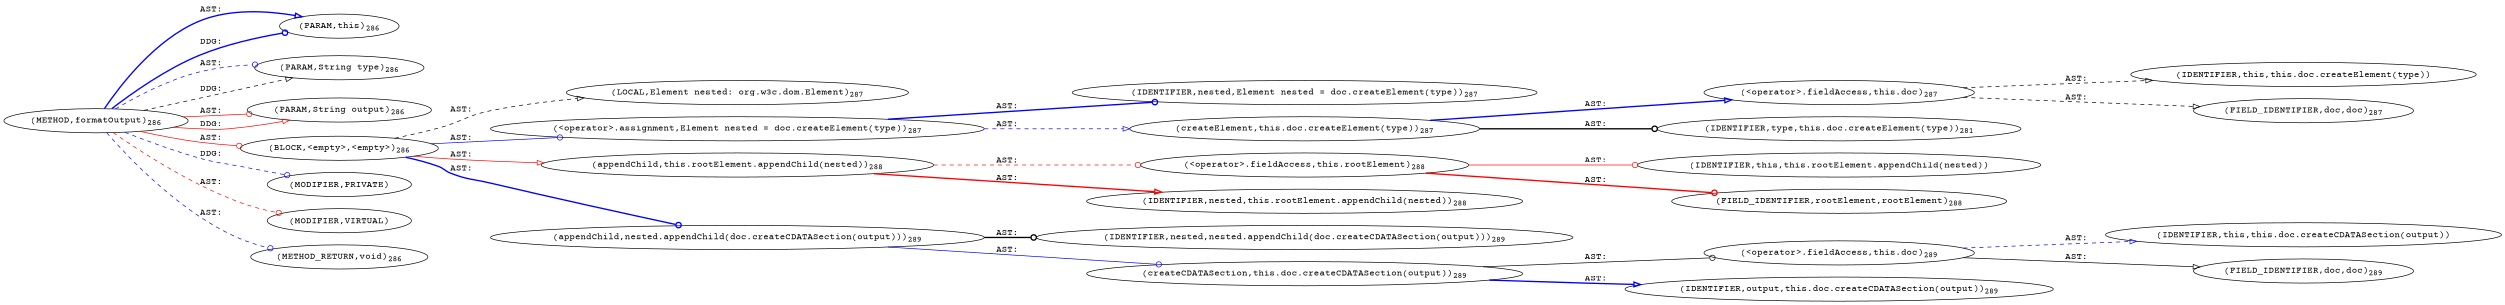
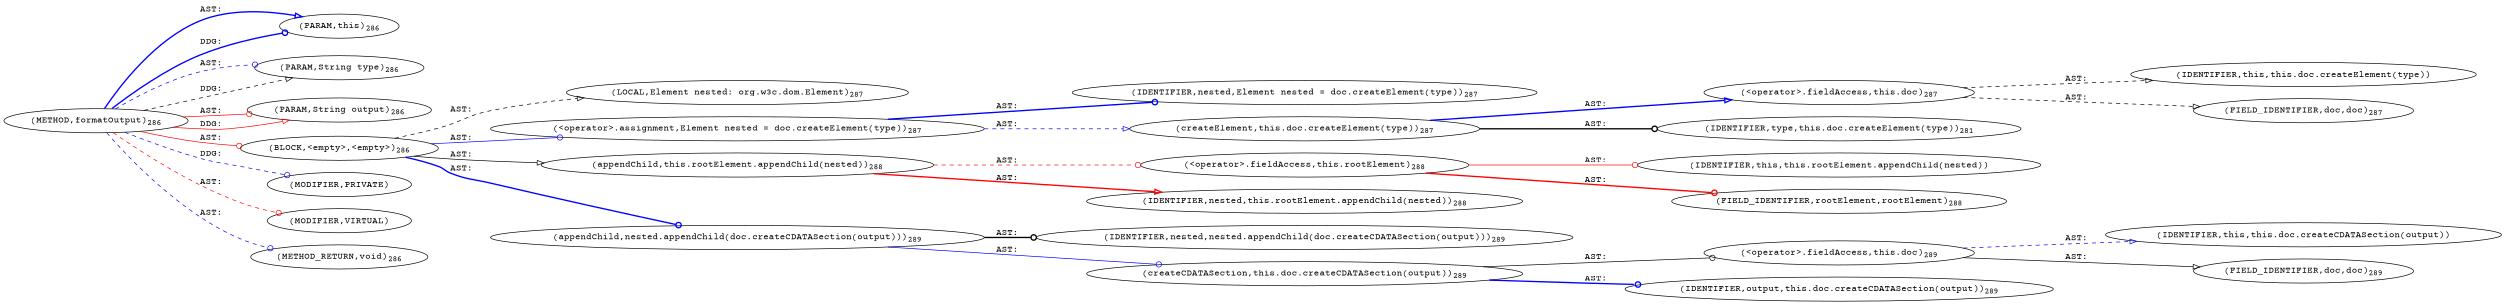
  digraph {
    fontname="Courier Prime"
    rankdir=LR
    node [fontname="Courier Prime"]
    edge [arrowhead=odot color=blue fontname="Courier Prime" style=dashed]
    n1 [label=<(METHOD,formatOutput)<SUB>286</SUB>>]
    n2 [label=<(PARAM,this)<SUB>286</SUB>>]
    n3 [label=<(PARAM,String type)<SUB>286</SUB>>]
    n4 [label=<(PARAM,String output)<SUB>286</SUB>>]
    n5 [label=<(BLOCK,&lt;empty&gt;,&lt;empty&gt;)<SUB>286</SUB>>]
    n6 [label=<(MODIFIER,PRIVATE)>]
    n7 [label=<(MODIFIER,VIRTUAL)>]
    n8 [label=<(METHOD_RETURN,void)<SUB>286</SUB>>]
    n9 [label=<(LOCAL,Element nested: org.w3c.dom.Element)<SUB>287</SUB>>]
    n10 [label=<(&lt;operator&gt;.assignment,Element nested = doc.createElement(type))<SUB>287</SUB>>]
    n11 [label=<(appendChild,this.rootElement.appendChild(nested))<SUB>288</SUB>>]
    n12 [label=<(appendChild,nested.appendChild(doc.createCDATASection(output)))<SUB>289</SUB>>]
    n13 [label=<(IDENTIFIER,nested,Element nested = doc.createElement(type))<SUB>287</SUB>>]
    n14 [label=<(createElement,this.doc.createElement(type))<SUB>287</SUB>>]
    n15 [label=<(&lt;operator&gt;.fieldAccess,this.rootElement)<SUB>288</SUB>>]
    n16 [label=<(IDENTIFIER,nested,this.rootElement.appendChild(nested))<SUB>288</SUB>>]
    n17 [label=<(IDENTIFIER,nested,nested.appendChild(doc.createCDATASection(output)))<SUB>289</SUB>>]
    n18 [label=<(createCDATASection,this.doc.createCDATASection(output))<SUB>289</SUB>>]
    n19 [label=<(&lt;operator&gt;.fieldAccess,this.doc)<SUB>287</SUB>>]
    n20 [label=<(IDENTIFIER,type,this.doc.createElement(type))<SUB>281</SUB>>]
    n21 [label=<(IDENTIFIER,this,this.doc.createElement(type))>]
    n22 [label=<(FIELD_IDENTIFIER,doc,doc)<SUB>287</SUB>>]
    n23 [label=<(IDENTIFIER,this,this.rootElement.appendChild(nested))>]
    n24 [label=<(FIELD_IDENTIFIER,rootElement,rootElement)<SUB>288</SUB>>]
    n25 [label=<(&lt;operator&gt;.fieldAccess,this.doc)<SUB>289</SUB>>]
    n26 [label=<(IDENTIFIER,output,this.doc.createCDATASection(output))<SUB>289</SUB>>]
    n27 [label=<(IDENTIFIER,this,this.doc.createCDATASection(output))>]
    n28 [label=<(FIELD_IDENTIFIER,doc,doc)<SUB>289</SUB>>]
    n1 -> n2 [arrowhead=onormal label="AST: " style=bold]
    n1 -> n2 [label="DDG: " style=bold]
    n1 -> n3 [label="AST: "]
    n1 -> n3 [arrowhead=onormal color=black label="DDG: "]
    n1 -> n4 [color=red label="AST: " style=solid]
    n1 -> n4 [arrowhead=onormal color=red label="DDG: " style=solid]
    n1 -> n5 [color=red label="AST: " style=solid]
    n1 -> n6 [label="DDG: "]
    n1 -> n7 [color=red label="AST: "]
    n1 -> n8 [label="AST: "]
    n5 -> n9 [arrowhead=onormal color=black label="AST: "]
    n5 -> n10 [label="AST: " style=solid]
-   n5 -> n11 [arrowhead=onormal color=red label="AST: " style=solid]
+   n5 -> n11 [arrowhead=onormal color=black label="AST: " style=solid]
    n5 -> n12 [label="AST: " style=bold]
    n10 -> n13 [label="AST: " style=bold]
    n10 -> n14 [arrowhead=onormal label="AST: "]
    n11 -> n15 [color=red label="AST: "]
    n11 -> n16 [arrowhead=onormal color=red label="AST: " style=bold]
    n12 -> n17 [color=black label="AST: " style=bold]
    n12 -> n18 [label="AST: " style=solid]
    n14 -> n19 [arrowhead=onormal label="AST: " style=bold]
    n14 -> n20 [color=black label="AST: " style=bold]
    n15 -> n23 [color=red label="AST: " style=solid]
    n15 -> n24 [color=red label="AST: " style=bold]
    n18 -> n25 [color=black label="AST: " style=solid]
-   n18 -> n26 [arrowhead=onormal label="AST: " style=bold]
+   n18 -> n26 [label="AST: " style=bold]
    n19 -> n21 [arrowhead=onormal color=black label="AST: "]
    n19 -> n22 [arrowhead=onormal color=black label="AST: "]
    n25 -> n27 [arrowhead=onormal label="AST: "]
    n25 -> n28 [arrowhead=onormal color=black label="AST: " style=solid]
  }
